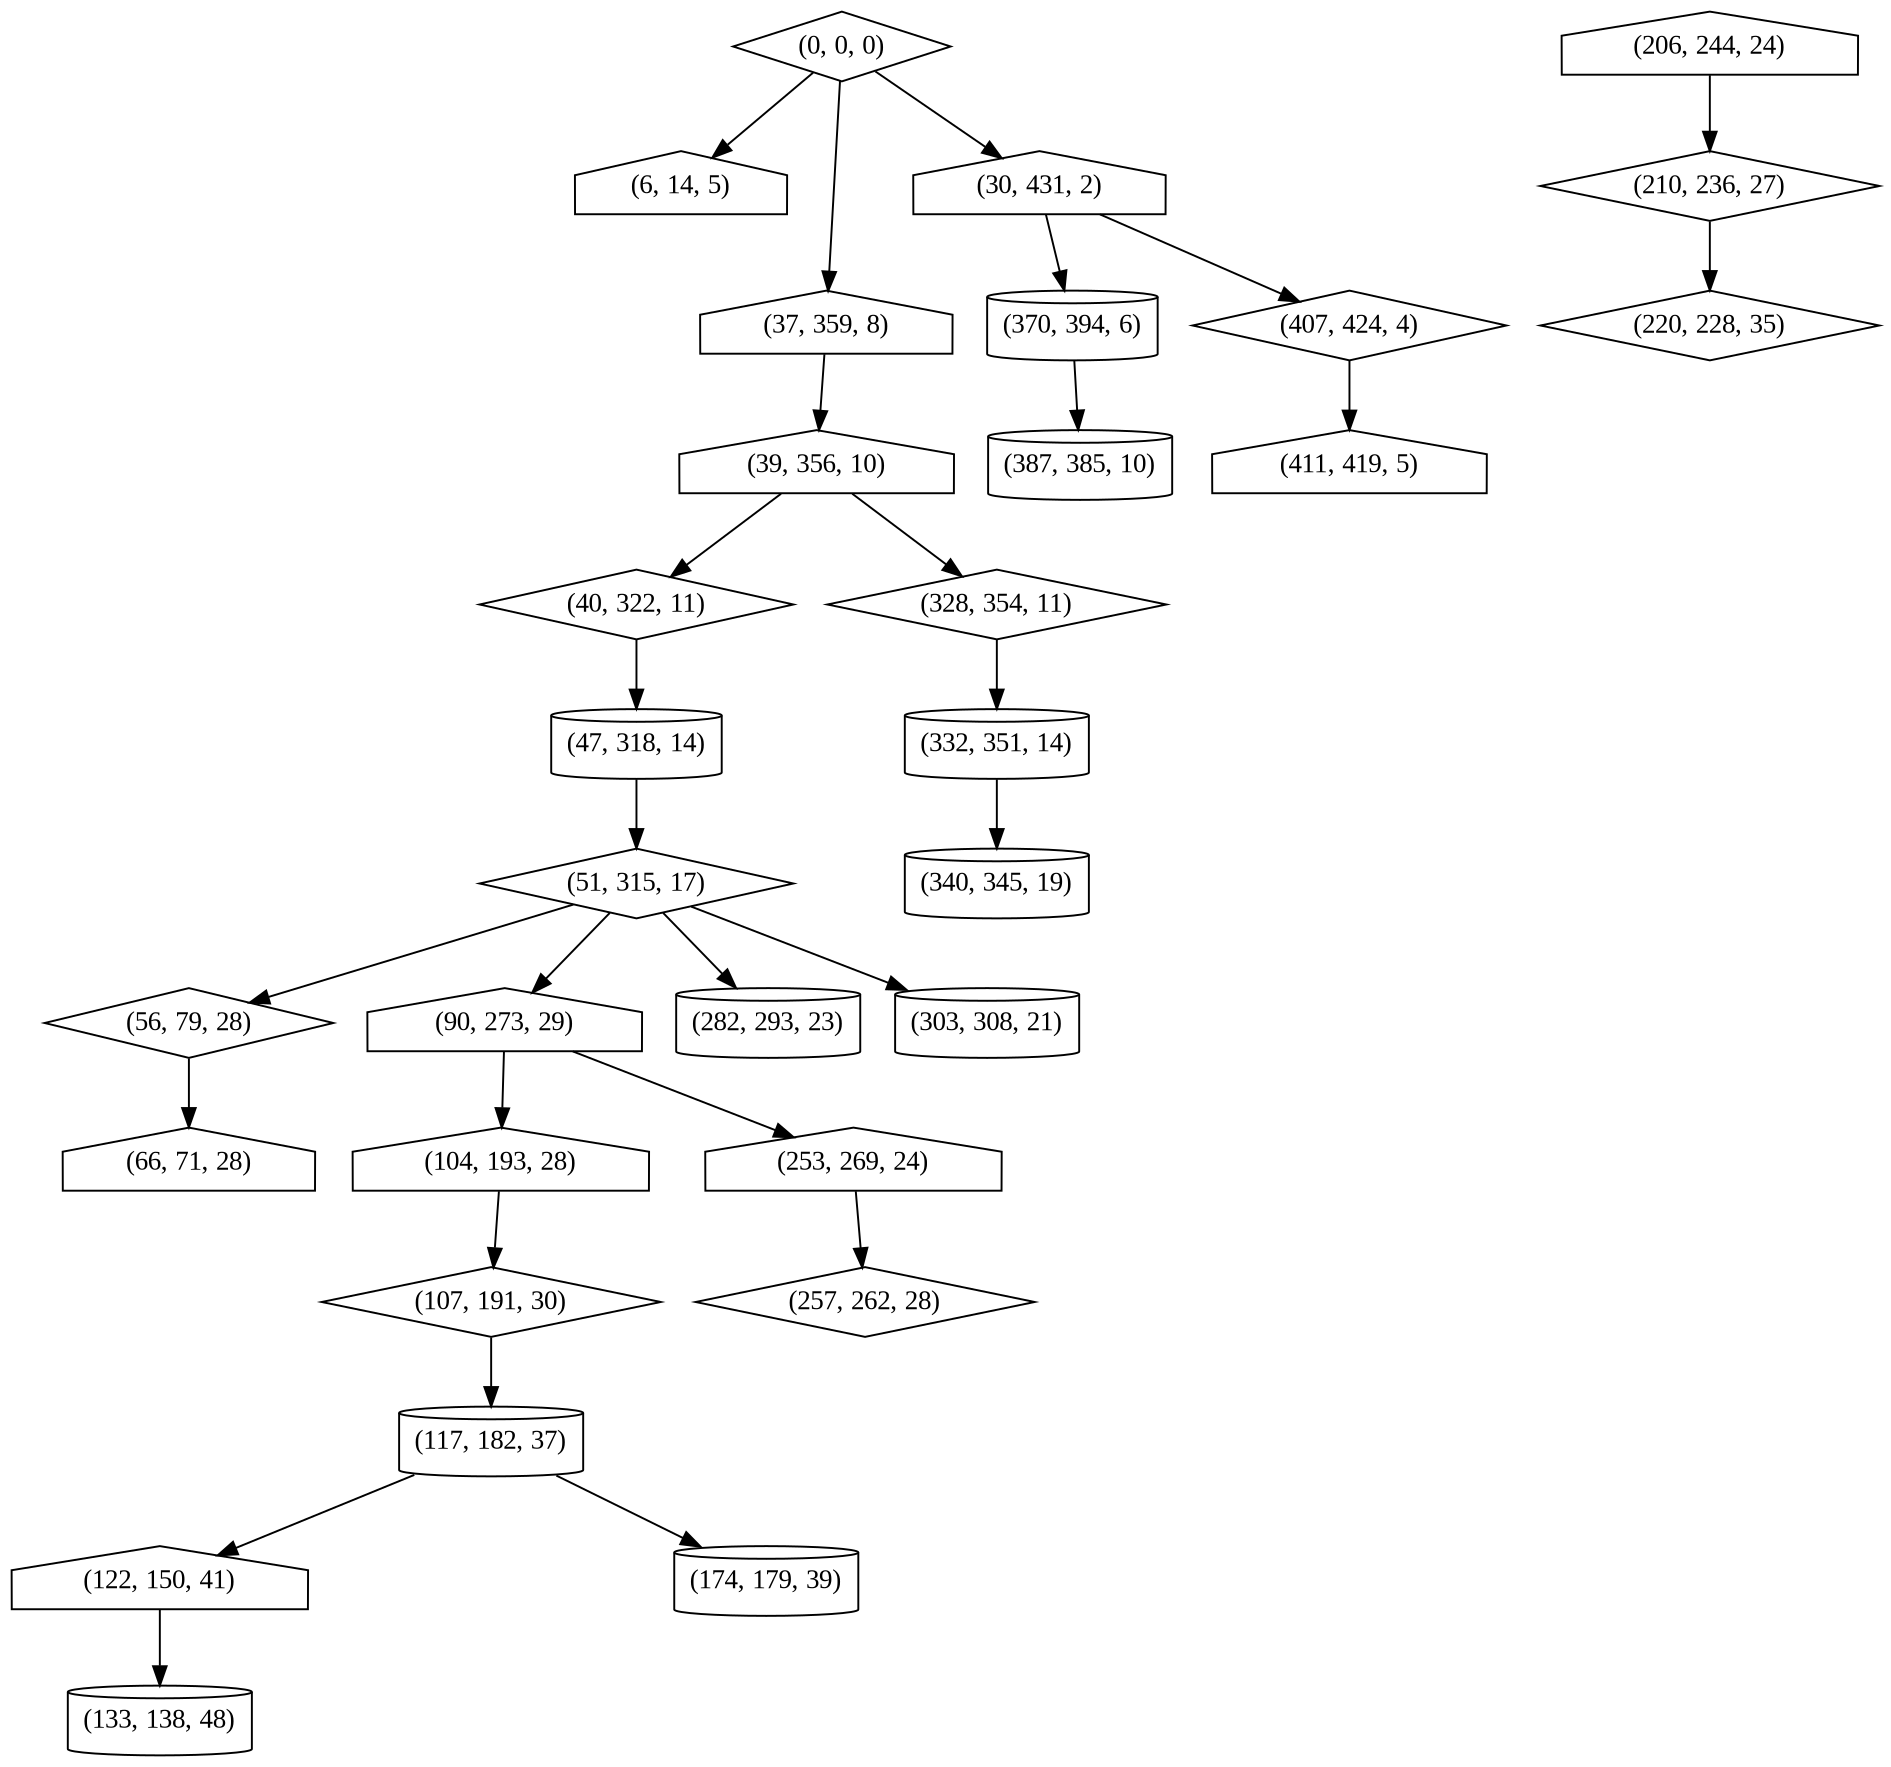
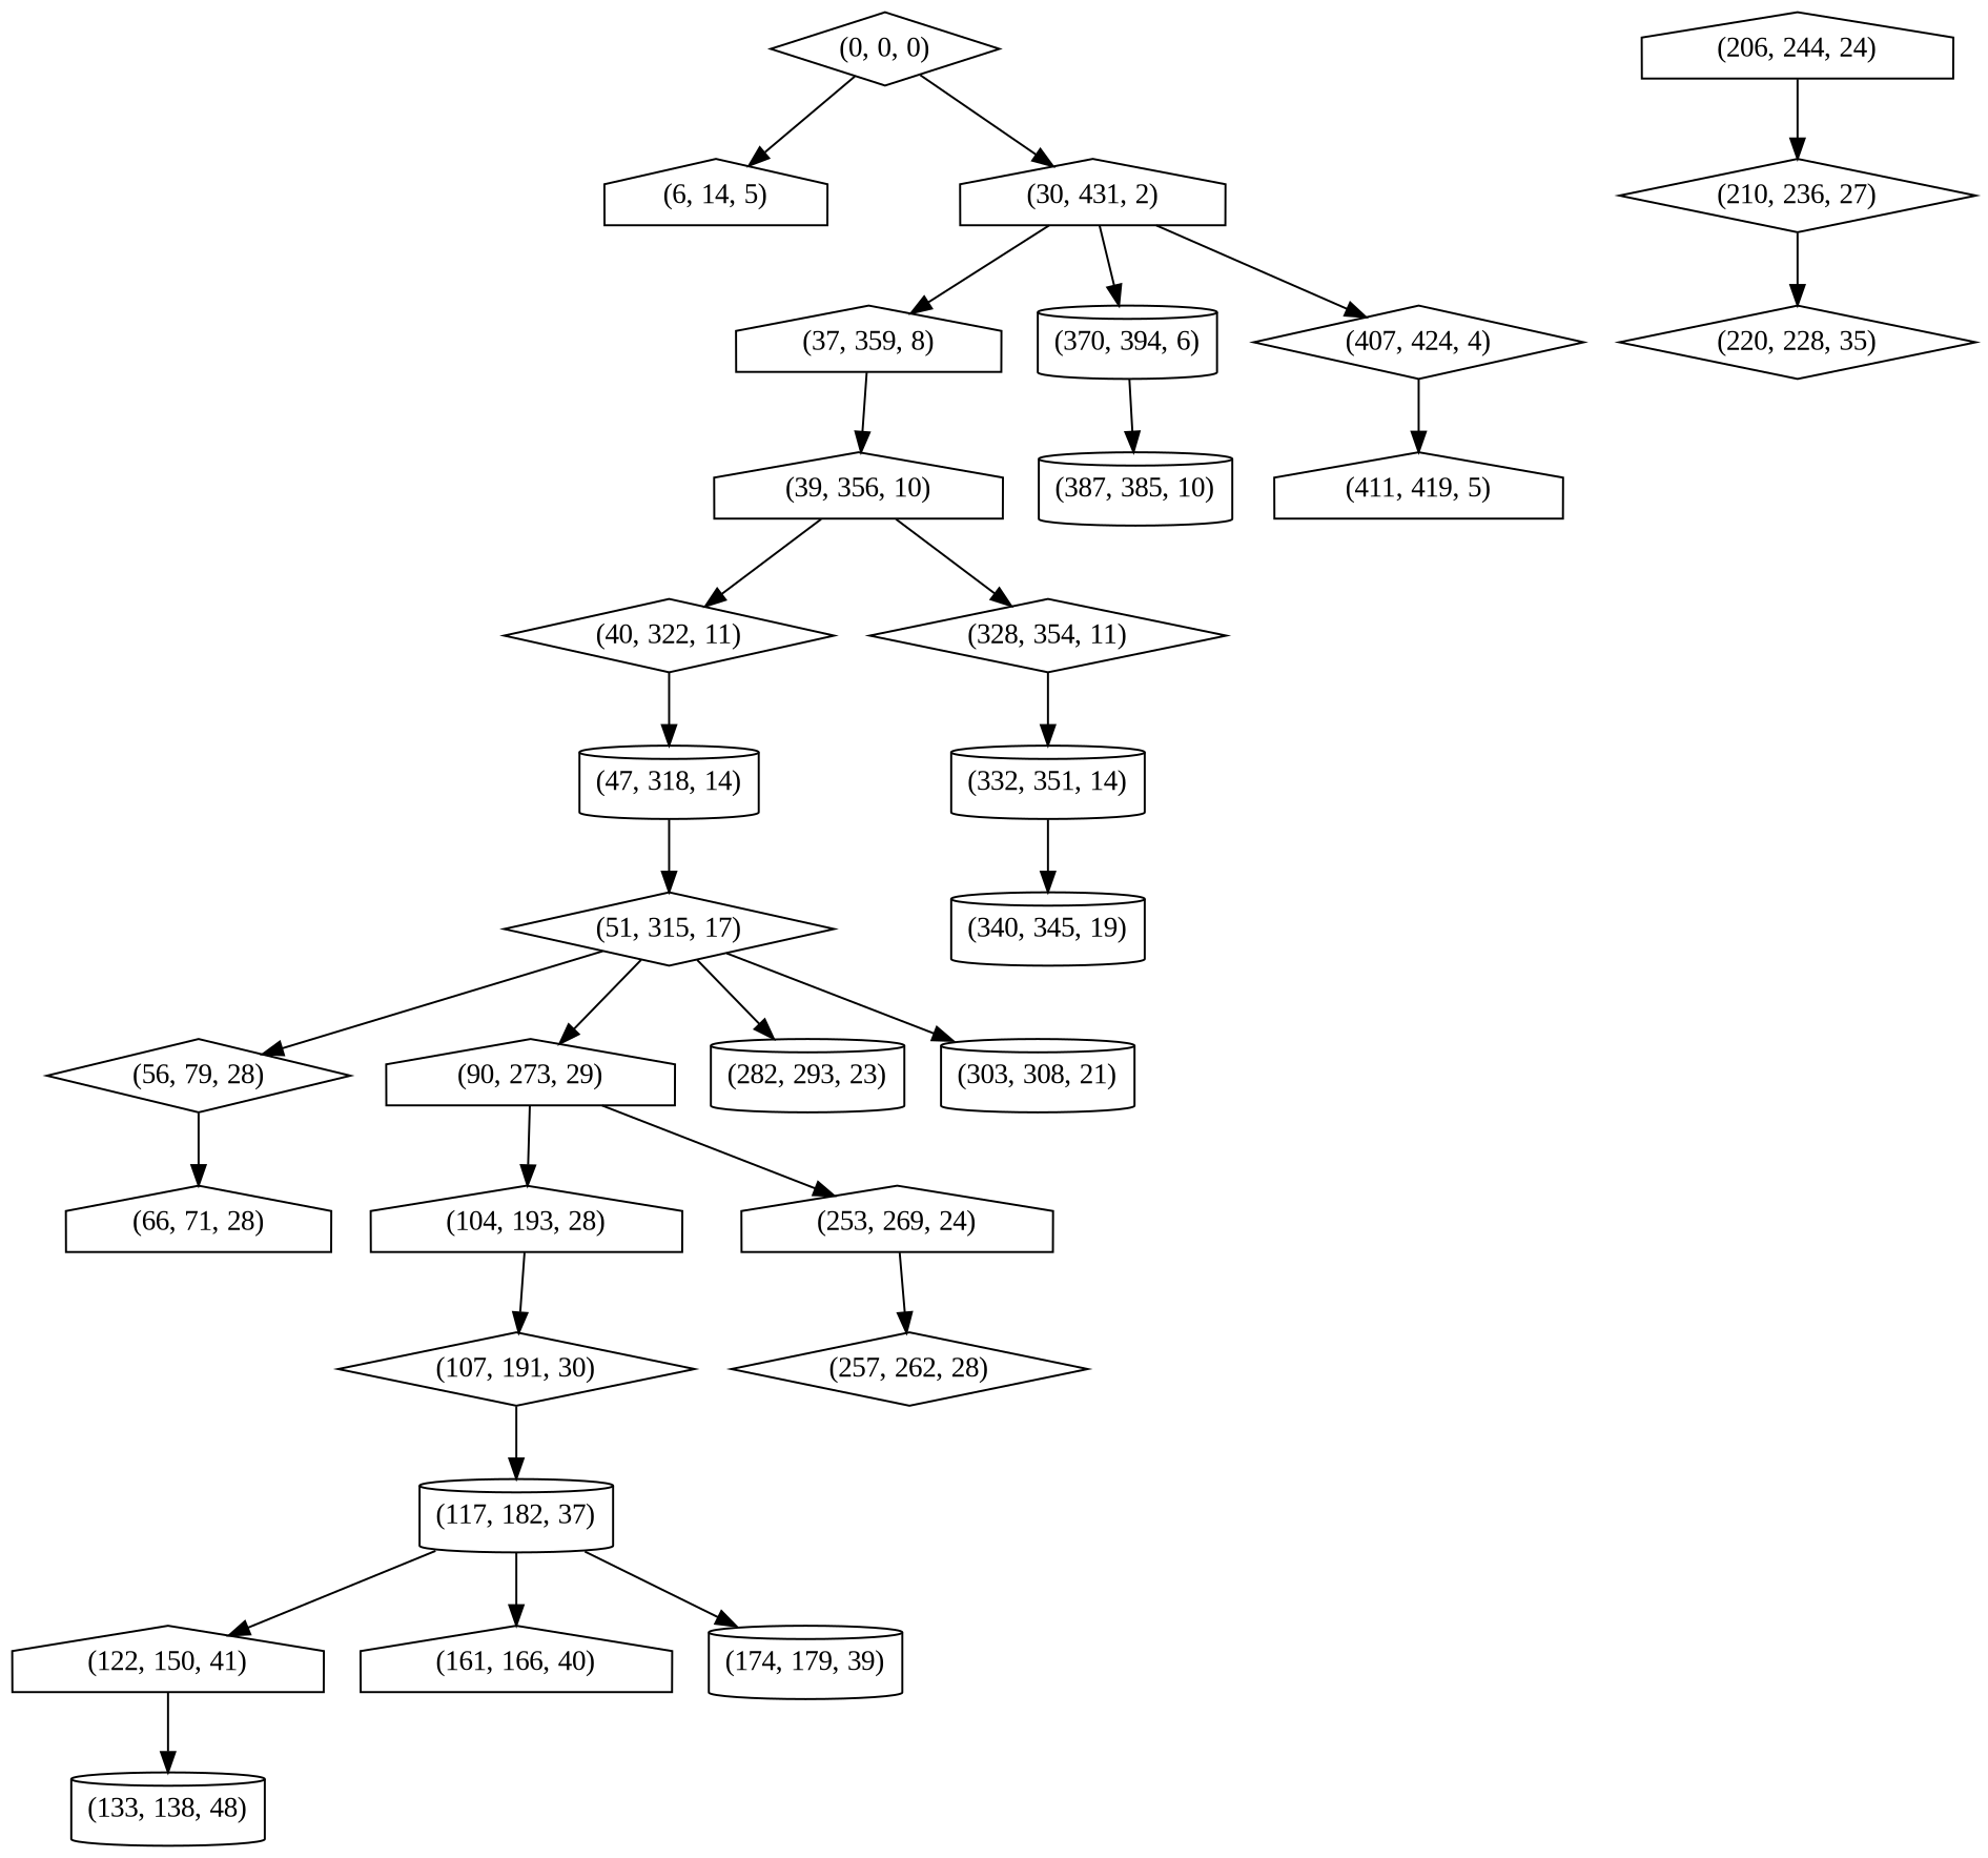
  digraph {
    fontname="Liberation Serif"
    node [fontname="Liberation Serif" shape=house]
    edge [fontname="Liberation Serif"]
    "(0, 0, 0)" [shape=diamond]
    "(6, 14, 5)"
    "(30, 431, 2)"
    "(37, 359, 8)"
    "(370, 394, 6)" [shape=cylinder]
    "(407, 424, 4)" [shape=diamond]
    "(39, 356, 10)"
    n8 [label="(387, 385, 10)" shape=cylinder]
    "(411, 419, 5)"
    "(40, 322, 11)" [shape=diamond]
    "(328, 354, 11)" [shape=diamond]
    "(47, 318, 14)" [shape=cylinder]
    "(332, 351, 14)" [shape=cylinder]
    "(51, 315, 17)" [shape=diamond]
    n15 [label="(56, 79, 28)" shape=diamond]
    n16 [label="(90, 273, 29)"]
    "(282, 293, 23)" [shape=cylinder]
    "(303, 308, 21)" [shape=cylinder]
    "(66, 71, 28)"
    "(104, 193, 28)"
    "(253, 269, 24)"
    "(107, 191, 30)" [shape=diamond]
    "(257, 262, 28)" [shape=diamond]
    "(117, 182, 37)" [shape=cylinder]
    "(122, 150, 41)"
+   "(161, 166, 40)"
    "(174, 179, 39)" [shape=cylinder]
    "(133, 138, 48)" [shape=cylinder]
    "(210, 236, 27)" [shape=diamond]
    "(206, 244, 24)"
    "(220, 228, 35)" [shape=diamond]
    "(340, 345, 19)" [shape=cylinder]
    "(0, 0, 0)" -> "(6, 14, 5)"
    "(0, 0, 0)" -> "(30, 431, 2)"
-   "(0, 0, 0)" -> "(37, 359, 8)"
+   "(30, 431, 2)" -> "(37, 359, 8)"
    "(30, 431, 2)" -> "(370, 394, 6)"
    "(30, 431, 2)" -> "(407, 424, 4)"
    "(37, 359, 8)" -> "(39, 356, 10)"
    "(370, 394, 6)" -> n8
    "(407, 424, 4)" -> "(411, 419, 5)"
    "(39, 356, 10)" -> "(40, 322, 11)"
    "(39, 356, 10)" -> "(328, 354, 11)"
    "(40, 322, 11)" -> "(47, 318, 14)"
    "(328, 354, 11)" -> "(332, 351, 14)"
    "(47, 318, 14)" -> "(51, 315, 17)"
    "(332, 351, 14)" -> "(340, 345, 19)"
    "(51, 315, 17)" -> n15
    "(51, 315, 17)" -> n16
    "(51, 315, 17)" -> "(282, 293, 23)"
    "(51, 315, 17)" -> "(303, 308, 21)"
    n15 -> "(66, 71, 28)"
    n16 -> "(104, 193, 28)"
    n16 -> "(253, 269, 24)"
    "(104, 193, 28)" -> "(107, 191, 30)"
    "(253, 269, 24)" -> "(257, 262, 28)"
    "(107, 191, 30)" -> "(117, 182, 37)"
    "(117, 182, 37)" -> "(122, 150, 41)"
+   "(117, 182, 37)" -> "(161, 166, 40)"
    "(117, 182, 37)" -> "(174, 179, 39)"
    "(122, 150, 41)" -> "(133, 138, 48)"
    "(210, 236, 27)" -> "(220, 228, 35)"
    "(206, 244, 24)" -> "(210, 236, 27)"
  }
